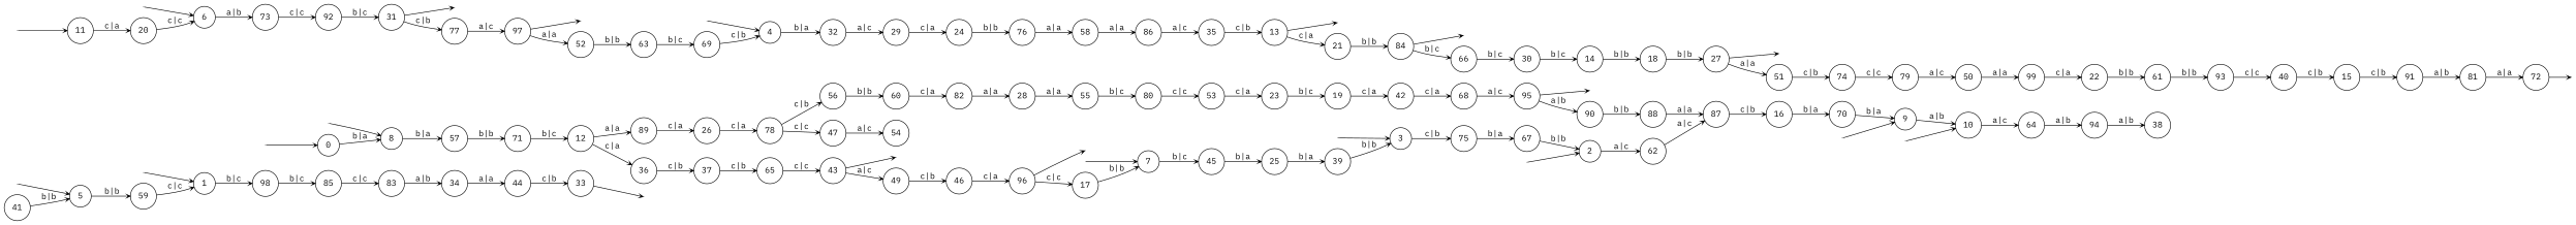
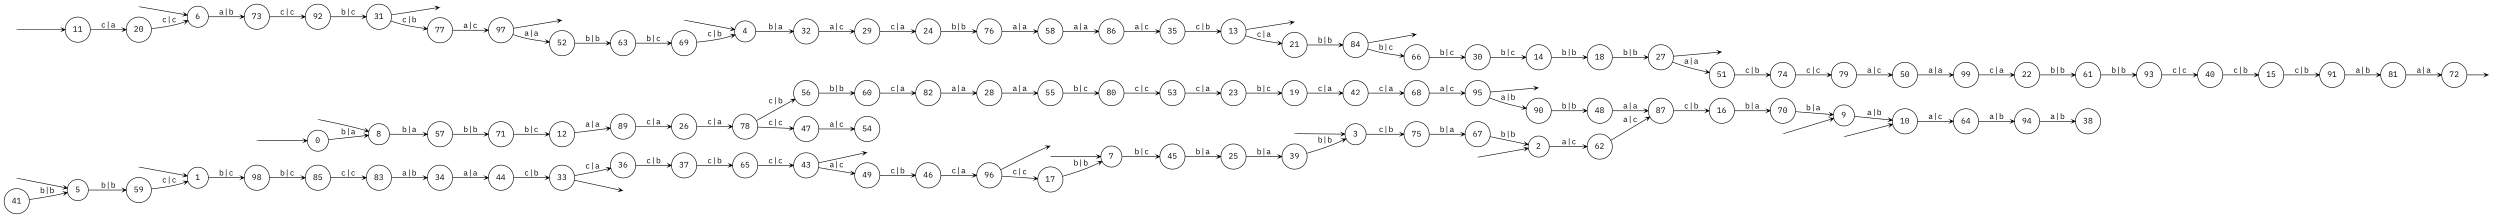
  digraph {
    fontname="IBM Plex Mono"
    rankdir=LR
    vcsn_context="lat<letterset<char_letters(abc)>, letterset<char_letters(abc)>>, b"
    node [fontname="IBM Plex Mono" shape=circle style=rounded]
    edge [arrowhead=vee arrowsize=.6 fontname="IBM Plex Mono"]
    I0 [shape=point width=0 style=""]
    I1 [shape=point width=0 style=""]
    I2 [shape=point width=0 style=""]
    I3 [shape=point width=0 style=""]
    I4 [shape=point width=0 style=""]
    I5 [shape=point width=0 style=""]
    I6 [shape=point width=0 style=""]
    I7 [shape=point width=0 style=""]
    I8 [shape=point width=0 style=""]
    I9 [shape=point width=0 style=""]
    I10 [shape=point width=0 style=""]
    I11 [shape=point width=0 style=""]
    F13 [shape=point width=0 style=""]
    F27 [shape=point width=0 style=""]
    F31 [shape=point width=0 style=""]
    F33 [shape=point width=0 style=""]
    F43 [shape=point width=0 style=""]
    F72 [shape=point width=0 style=""]
    F84 [shape=point width=0 style=""]
    F95 [shape=point width=0 style=""]
    F96 [shape=point width=0 style=""]
    F97 [shape=point width=0 style=""]
    0 [width=0.5]
    1 [width=0.5]
    2 [width=0.5]
    3 [width=0.5]
    4 [width=0.5]
    5 [width=0.5]
    6 [width=0.5]
    7 [width=0.5]
    8 [width=0.5]
    9 [width=0.5]
    10 [width=0.5]
    11 [width=0.5]
    12 [width=0.5]
    13 [width=0.5]
    14 [width=0.5]
    15 [width=0.5]
    16 [width=0.5]
    17 [width=0.5]
    18 [width=0.5]
    19 [width=0.5]
    20 [width=0.5]
    21 [width=0.5]
    22 [width=0.5]
    23 [width=0.5]
    24 [width=0.5]
    25 [width=0.5]
    26 [width=0.5]
    27 [width=0.5]
    28 [width=0.5]
    29 [width=0.5]
    30 [width=0.5]
    31 [width=0.5]
    32 [width=0.5]
    33 [width=0.5]
    34 [width=0.5]
    35 [width=0.5]
    36 [width=0.5]
    37 [width=0.5]
    38 [width=0.5]
    39 [width=0.5]
    40 [width=0.5]
    41 [width=0.5]
    42 [width=0.5]
    43 [width=0.5]
    44 [width=0.5]
    45 [width=0.5]
    46 [width=0.5]
    47 [width=0.5]
-   48 [width=0.5 label=88]
+   48 [width=0.5]
    49 [width=0.5]
    50 [width=0.5]
    51 [width=0.5]
    52 [width=0.5]
    53 [width=0.5]
    54 [width=0.5]
    55 [width=0.5]
    56 [width=0.5]
    57 [width=0.5]
    58 [width=0.5]
    59 [width=0.5]
    60 [width=0.5]
    61 [width=0.5]
    62 [width=0.5]
    63 [width=0.5]
    64 [width=0.5]
    65 [width=0.5]
    66 [width=0.5]
    67 [width=0.5]
    68 [width=0.5]
    69 [width=0.5]
    70 [width=0.5]
    71 [width=0.5]
    72 [width=0.5]
    73 [width=0.5]
    74 [width=0.5]
    75 [width=0.5]
    76 [width=0.5]
    77 [width=0.5]
    78 [width=0.5]
    79 [width=0.5]
    80 [width=0.5]
    81 [width=0.5]
    82 [width=0.5]
    83 [width=0.5]
    84 [width=0.5]
    85 [width=0.5]
    86 [width=0.5]
    87 [width=0.5]
    89 [width=0.5]
    90 [width=0.5]
    91 [width=0.5]
    92 [width=0.5]
    93 [width=0.5]
    94 [width=0.5]
    95 [width=0.5]
    96 [width=0.5]
    97 [width=0.5]
    98 [width=0.5]
    99 [width=0.5]
    subgraph sub_1 {
      I0
      I1
      I2
      I3
      I4
      I5
      I6
      I7
      I8
      I9
      I10
      I11
      F13
      F27
      F31
      F33
      F43
      F72
      F84
      F95
      F96
      F97
    }
    subgraph sub_2 {
      0
      1
      2
      3
      4
      5
      6
      7
      8
      9
      10
      11
      12
      13
      14
      15
      16
      17
      18
      19
      20
      21
      22
      23
      24
      25
      26
      27
      28
      29
      30
      31
      32
      33
      34
      35
      36
      37
      38
      39
      40
      41
      42
      43
      44
      45
      46
      47
      48
      49
      50
      51
      52
      53
      54
      55
      56
      57
      58
      59
      60
      61
      62
      63
      64
      65
      66
      67
      68
      69
      70
      71
      72
      73
      74
      75
      76
      77
      78
      79
      80
      81
      82
      83
      84
      85
      86
      87
      89
      90
      91
      92
      93
      94
      95
      96
      97
      98
      99
    }
    I0 -> 0
    I1 -> 1
    I2 -> 2
    I3 -> 3
    I4 -> 4
    I5 -> 5
    I6 -> 6
    I7 -> 7
    I8 -> 8
    I9 -> 9
    I10 -> 10
    I11 -> 11
    0 -> 8 [label="b|a"]
    1 -> 98 [label="b|c"]
    2 -> 62 [label="a|c"]
    3 -> 75 [label="c|b"]
    4 -> 32 [label="b|a"]
    5 -> 59 [label="b|b"]
    6 -> 73 [label="a|b"]
    7 -> 45 [label="b|c"]
    8 -> 57 [label="b|a"]
    9 -> 10 [label="a|b"]
    10 -> 64 [label="a|c"]
    11 -> 20 [label="c|a"]
    12 -> 89 [label="a|a"]
    13 -> F13
    13 -> 21 [label="c|a"]
    14 -> 18 [label="b|b"]
    15 -> 91 [label="c|b"]
    16 -> 70 [label="b|a"]
    17 -> 7 [label="b|b"]
    18 -> 27 [label="b|b"]
    19 -> 42 [label="c|a"]
    20 -> 6 [label="c|c"]
    21 -> 84 [label="b|b"]
    22 -> 61 [label="b|b"]
    23 -> 19 [label="b|c"]
    24 -> 76 [label="b|b"]
    25 -> 39 [label="b|a"]
    26 -> 78 [label="c|a"]
    27 -> F27
    27 -> 51 [label="a|a"]
    28 -> 55 [label="a|a"]
    29 -> 24 [label="c|a"]
    30 -> 14 [label="b|c"]
    31 -> F31
    31 -> 77 [label="c|b"]
    32 -> 29 [label="a|c"]
    33 -> F33
-   12 -> 36 [label="c|a"]
+   33 -> 36 [label="c|a"]
    34 -> 44 [label="a|a"]
    35 -> 13 [label="c|b"]
    36 -> 37 [label="c|b"]
    37 -> 65 [label="c|b"]
    39 -> 3 [label="b|b"]
    40 -> 15 [label="c|b"]
    41 -> 5 [label="b|b"]
    42 -> 68 [label="c|a"]
    43 -> F43
    43 -> 49 [label="a|c"]
    44 -> 33 [label="c|b"]
    45 -> 25 [label="b|a"]
    46 -> 96 [label="c|a"]
    47 -> 54 [label="a|c"]
    48 -> 87 [label="a|a"]
    49 -> 46 [label="c|b"]
    50 -> 99 [label="a|a"]
    51 -> 74 [label="c|b"]
    52 -> 63 [label="b|b"]
    53 -> 23 [label="c|a"]
    55 -> 80 [label="b|c"]
    56 -> 60 [label="b|b"]
    57 -> 71 [label="b|b"]
    58 -> 86 [label="a|a"]
    59 -> 1 [label="c|c"]
    60 -> 82 [label="c|a"]
    61 -> 93 [label="b|b"]
    62 -> 87 [label="a|c"]
    63 -> 69 [label="b|c"]
    64 -> 94 [label="a|b"]
    65 -> 43 [label="c|c"]
    66 -> 30 [label="b|c"]
    67 -> 2 [label="b|b"]
    68 -> 95 [label="a|c"]
    69 -> 4 [label="c|b"]
    70 -> 9 [label="b|a"]
    71 -> 12 [label="b|c"]
    72 -> F72
    73 -> 92 [label="c|c"]
    74 -> 79 [label="c|c"]
    75 -> 67 [label="b|a"]
    76 -> 58 [label="a|a"]
    77 -> 97 [label="a|c"]
    78 -> 47 [label="c|c"]
    78 -> 56 [label="c|b"]
    79 -> 50 [label="a|c"]
    80 -> 53 [label="c|c"]
    81 -> 72 [label="a|a"]
    82 -> 28 [label="a|a"]
    83 -> 34 [label="a|b"]
    84 -> F84
    84 -> 66 [label="b|c"]
    85 -> 83 [label="c|c"]
    86 -> 35 [label="a|c"]
    87 -> 16 [label="c|b"]
    89 -> 26 [label="c|a"]
    90 -> 48 [label="b|b"]
    91 -> 81 [label="a|b"]
    92 -> 31 [label="b|c"]
    93 -> 40 [label="c|c"]
    94 -> 38 [label="a|b"]
    95 -> F95
    95 -> 90 [label="a|b"]
    96 -> F96
    96 -> 17 [label="c|c"]
    97 -> F97
    97 -> 52 [label="a|a"]
    98 -> 85 [label="b|c"]
    99 -> 22 [label="c|a"]
  }
